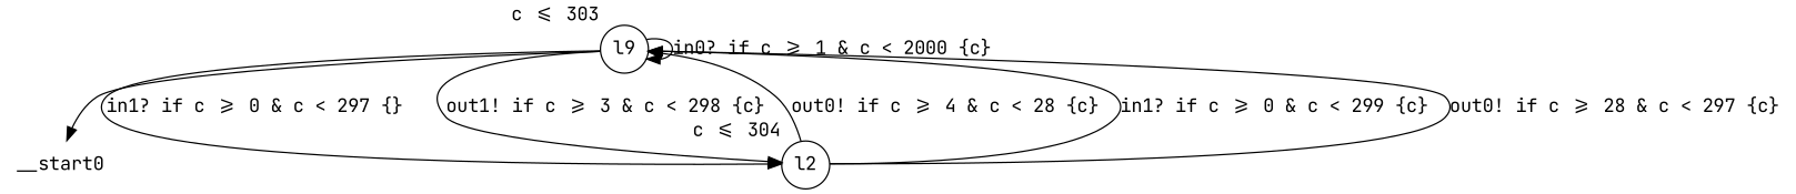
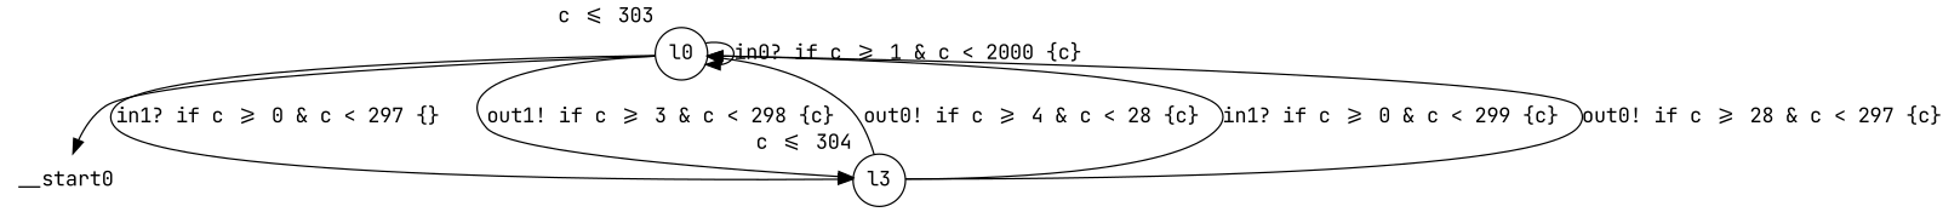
  digraph {
    fontname="JetBrains Mono"
    node [fontname="JetBrains Mono" shape=circle margin=0]
    edge [fontname="JetBrains Mono"]
    __start0 [shape=none margin=""]
-   n2 [label=l9 xlabel="c <= 303"]
-   n3 [label=l2 xlabel="c <= 304"]
+   n2 [label=l0 xlabel="c <= 303"]
+   n3 [label=l3 xlabel="c <= 304"]
    n2 -> __start0
    n2 -> n2 [label="in0? if c >= 1 & c < 2000 {c} "]
    n2 -> n3 [label="in1? if c >= 0 & c < 297 {} "]
    n2 -> n3 [label="out1! if c >= 3 & c < 298 {c} "]
    n3 -> n2 [label="out0! if c >= 4 & c < 28 {c} "]
    n3 -> n2 [label="in1? if c >= 0 & c < 299 {c} "]
    n3 -> n2 [label="out0! if c >= 28 & c < 297 {c} "]
  }
